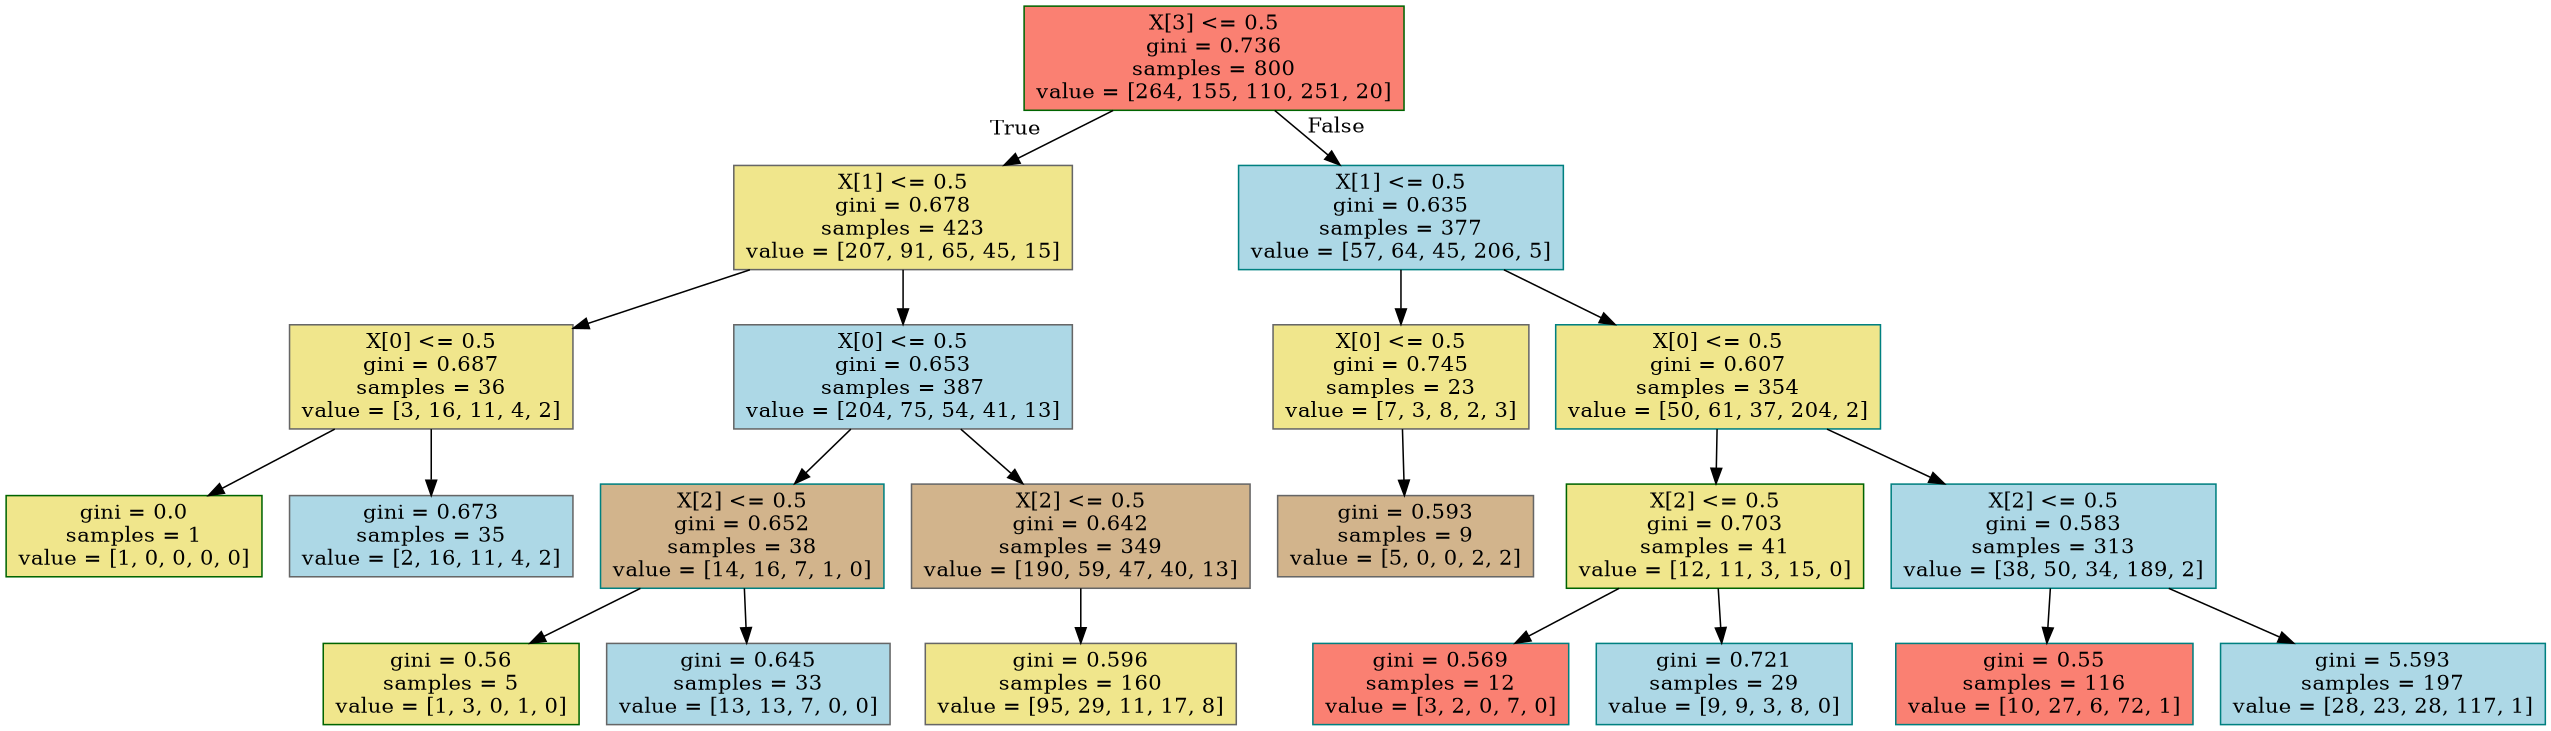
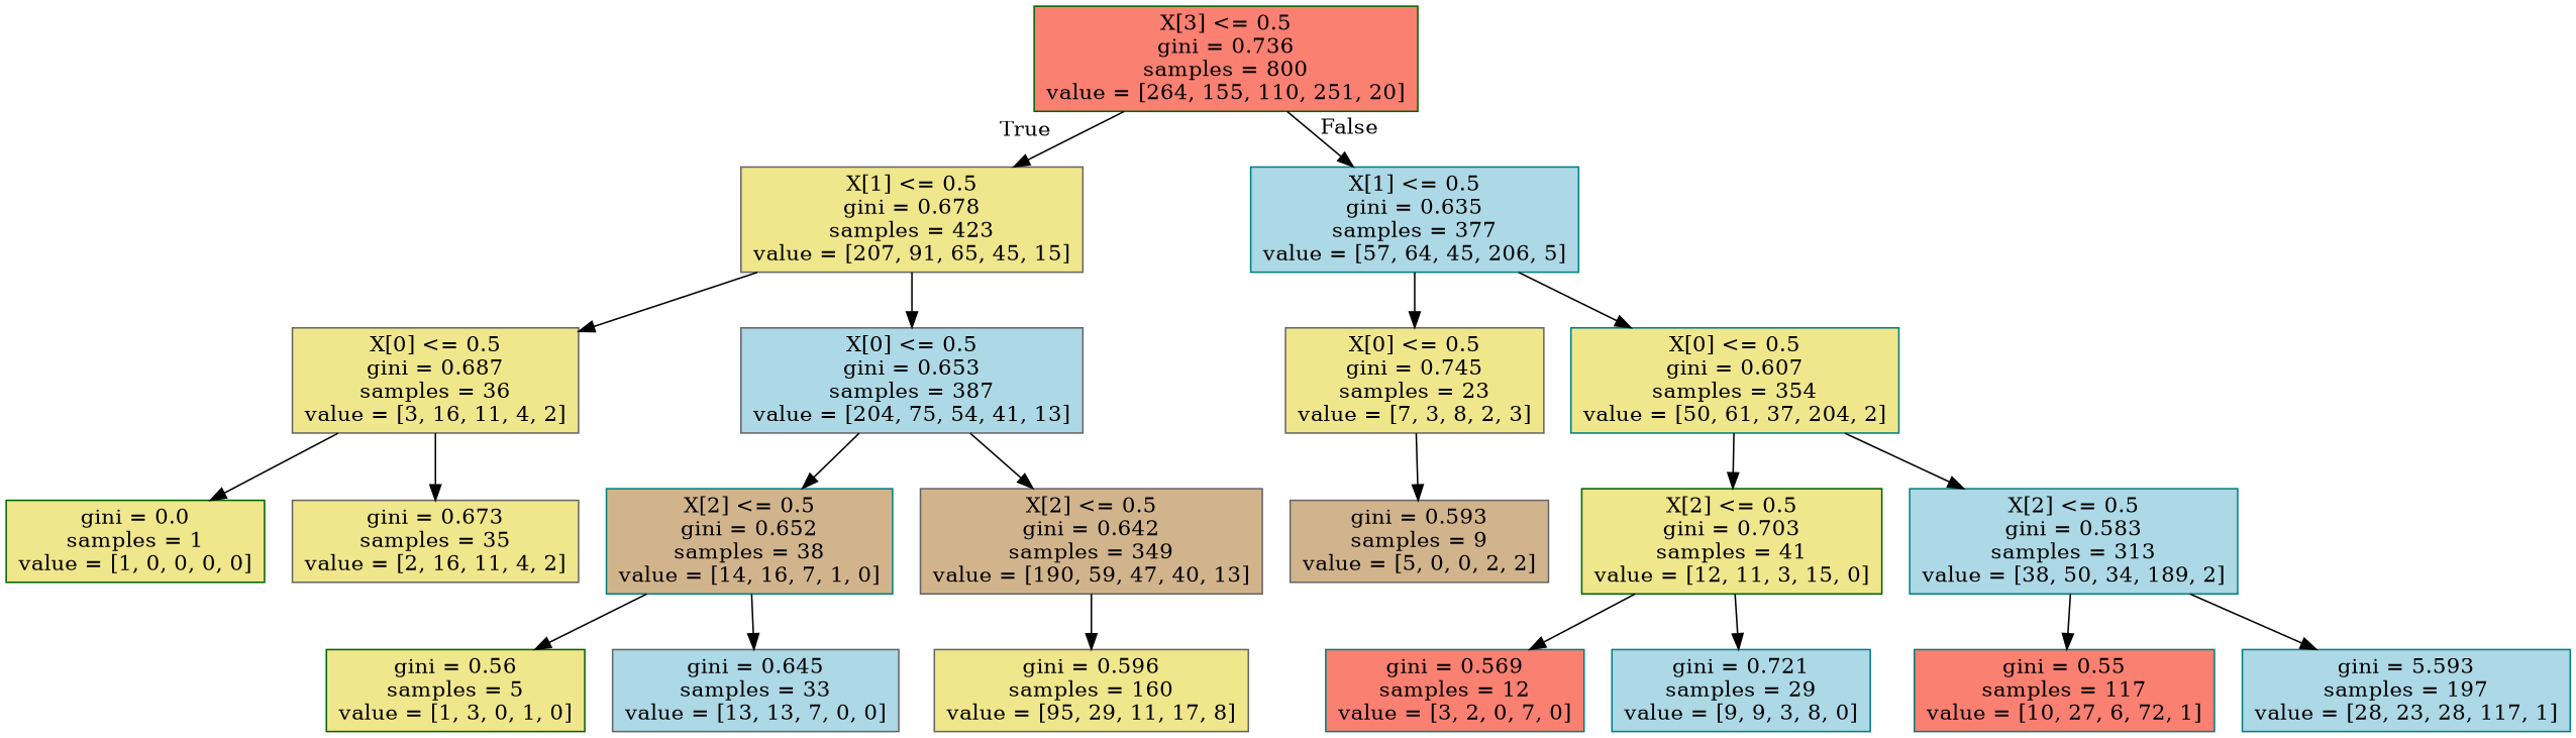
  digraph {
    node [color=gray40 fillcolor=khaki shape=box style=filled]
    n1 [color=darkgreen fillcolor=salmon label="X[3] <= 0.5\ngini = 0.736\nsamples = 800\nvalue = [264, 155, 110, 251, 20]"]
    n2 [label="X[1] <= 0.5\ngini = 0.678\nsamples = 423\nvalue = [207, 91, 65, 45, 15]"]
    n3 [color=teal fillcolor=lightblue label="X[1] <= 0.5\ngini = 0.635\nsamples = 377\nvalue = [57, 64, 45, 206, 5]"]
    n4 [label="X[0] <= 0.5\ngini = 0.687\nsamples = 36\nvalue = [3, 16, 11, 4, 2]"]
    n5 [fillcolor=lightblue label="X[0] <= 0.5\ngini = 0.653\nsamples = 387\nvalue = [204, 75, 54, 41, 13]"]
    n6 [label="X[0] <= 0.5\ngini = 0.745\nsamples = 23\nvalue = [7, 3, 8, 2, 3]"]
    n7 [color=teal label="X[0] <= 0.5\ngini = 0.607\nsamples = 354\nvalue = [50, 61, 37, 204, 2]"]
    n8 [color=darkgreen label="gini = 0.0\nsamples = 1\nvalue = [1, 0, 0, 0, 0]"]
-   n9 [fillcolor=lightblue label="gini = 0.673\nsamples = 35\nvalue = [2, 16, 11, 4, 2]"]
+   n9 [label="gini = 0.673\nsamples = 35\nvalue = [2, 16, 11, 4, 2]"]
    n10 [color=teal fillcolor=tan label="X[2] <= 0.5\ngini = 0.652\nsamples = 38\nvalue = [14, 16, 7, 1, 0]"]
    n11 [fillcolor=tan label="X[2] <= 0.5\ngini = 0.642\nsamples = 349\nvalue = [190, 59, 47, 40, 13]"]
    n12 [color=darkgreen label="gini = 0.56\nsamples = 5\nvalue = [1, 3, 0, 1, 0]"]
    n13 [fillcolor=lightblue label="gini = 0.645\nsamples = 33\nvalue = [13, 13, 7, 0, 0]"]
    n14 [label="gini = 0.596\nsamples = 160\nvalue = [95, 29, 11, 17, 8]"]
    n15 [fillcolor=tan label="gini = 0.593\nsamples = 9\nvalue = [5, 0, 0, 2, 2]"]
    n16 [color=darkgreen label="X[2] <= 0.5\ngini = 0.703\nsamples = 41\nvalue = [12, 11, 3, 15, 0]"]
    n17 [color=teal fillcolor=lightblue label="X[2] <= 0.5\ngini = 0.583\nsamples = 313\nvalue = [38, 50, 34, 189, 2]"]
    n18 [color=teal fillcolor=salmon label="gini = 0.569\nsamples = 12\nvalue = [3, 2, 0, 7, 0]"]
    n19 [color=teal fillcolor=lightblue label="gini = 0.721\nsamples = 29\nvalue = [9, 9, 3, 8, 0]"]
-   n20 [color=teal fillcolor=salmon label="gini = 0.55\nsamples = 116\nvalue = [10, 27, 6, 72, 1]"]
+   n20 [color=teal fillcolor=salmon label="gini = 0.55\nsamples = 117\nvalue = [10, 27, 6, 72, 1]"]
    n21 [color=teal fillcolor=lightblue label="gini = 5.593\nsamples = 197\nvalue = [28, 23, 28, 117, 1]"]
    n1 -> n2 [headlabel=True labelangle=45 labeldistance=2.5]
    n1 -> n3 [headlabel=False labelangle=-45 labeldistance=2.5]
    n2 -> n4
    n2 -> n5
    n3 -> n6
    n3 -> n7
    n4 -> n8
    n4 -> n9
    n5 -> n10
    n5 -> n11
    n6 -> n15
    n7 -> n16
    n7 -> n17
    n10 -> n12
    n10 -> n13
    n11 -> n14
    n16 -> n18
    n16 -> n19
    n17 -> n20
    n17 -> n21
  }
